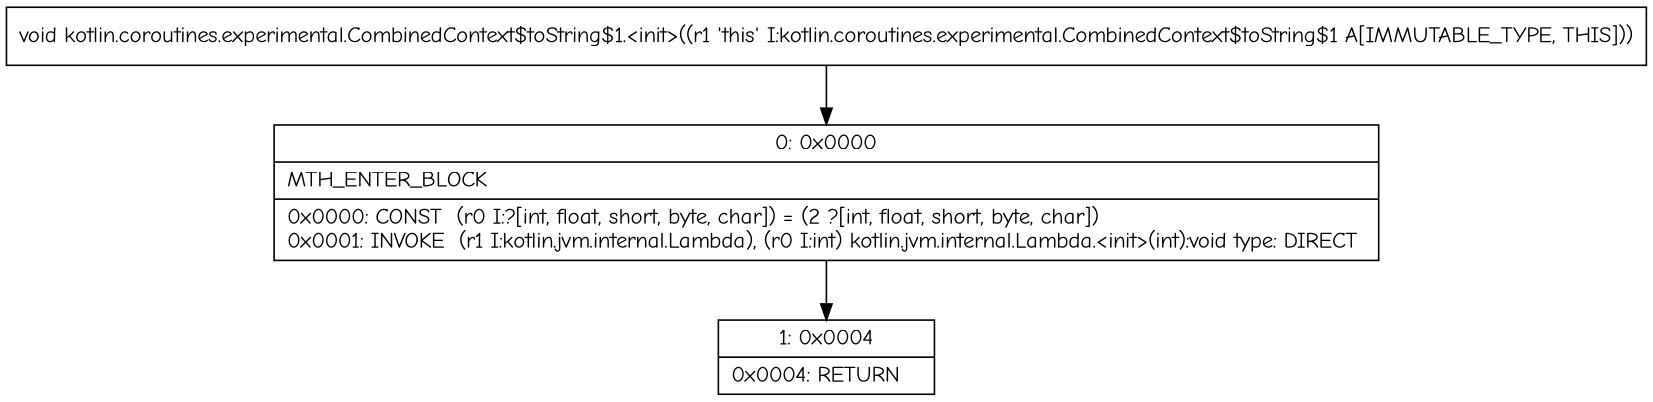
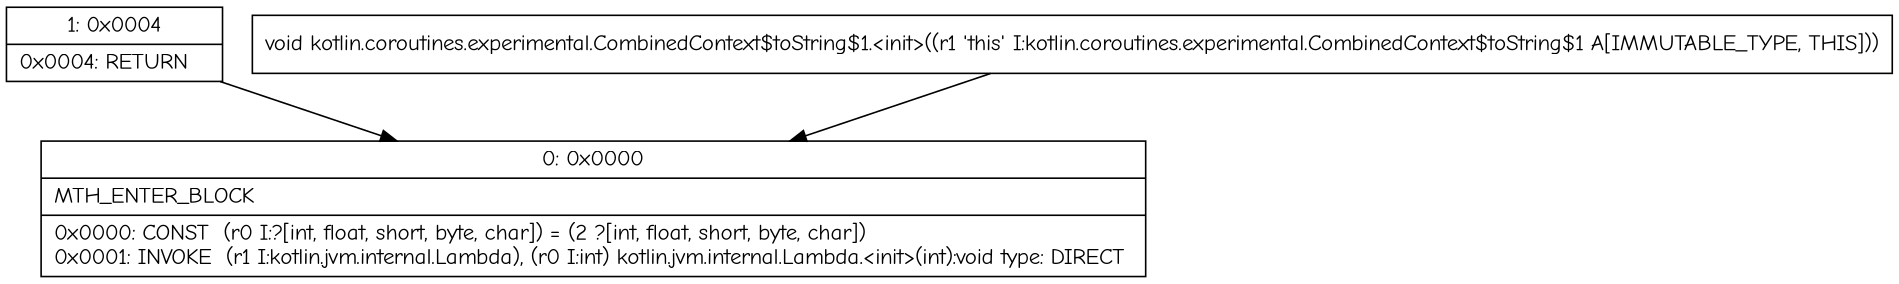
  digraph {
    fontname="Comic Neue"
    node [shape=record fontname="Comic Neue"]
    edge [fontname="Comic Neue"]
    n1 [label="{0\:\ 0x0000|MTH_ENTER_BLOCK\l|0x0000: CONST  (r0 I:?[int, float, short, byte, char]) = (2 ?[int, float, short, byte, char]) \l0x0001: INVOKE  (r1 I:kotlin.jvm.internal.Lambda), (r0 I:int) kotlin.jvm.internal.Lambda.\<init\>(int):void type: DIRECT \l}"]
    n2 [label="{1\:\ 0x0004|0x0004: RETURN   \l}"]
    n3 [label="{void kotlin.coroutines.experimental.CombinedContext$toString$1.\<init\>((r1 'this' I:kotlin.coroutines.experimental.CombinedContext$toString$1 A[IMMUTABLE_TYPE, THIS])) }"]
-   n1 -> n2
+   n2 -> n1
    n3 -> n1
  }
